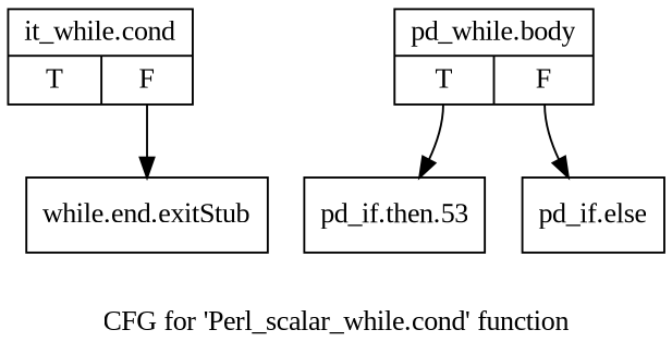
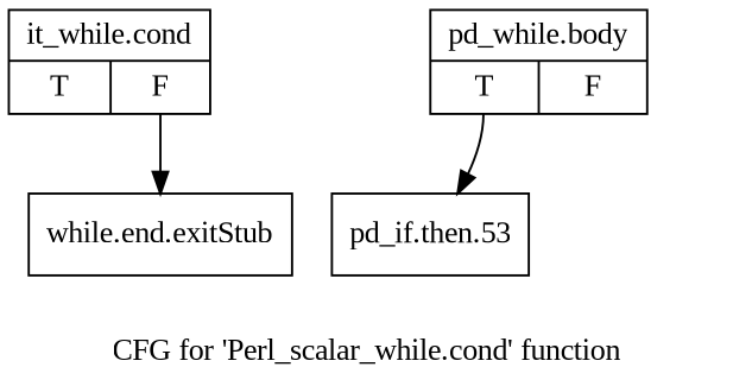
  digraph {
    fontname="Liberation Serif"
    label="CFG for 'Perl_scalar_while.cond' function"
    node [fontname="Liberation Serif" shape=record]
    edge [fontname="Liberation Serif" tailport=s1]
    n1 [label="{it_while.cond|{<s0>T|<s1>F}}"]
    n2 [label="{while.end.exitStub}"]
    n3 [label="{pd_while.body|{<s0>T|<s1>F}}"]
    n4 [label="{pd_if.then.53}"]
-   n5 [label="{pd_if.else}"]
    n1 -> n2
    n3 -> n4 [tailport=s0]
-   n3 -> n5
  }
